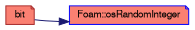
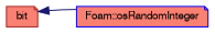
  digraph {
    rankdir=LR
    node [fillcolor=salmon fontname=FreeSans fontsize=10 shape=note style=filled]
    n1 [color=brown fontcolor=black height=0.2 label=bit width=0.4]
    n2 [color=blue height=0.2 label="Foam::osRandomInteger" width=0.4]
-   n1 -> n2 [color=midnightblue fontname=FreeSans fontsize=10 labelfontname=FreeSans labelfontsize=10 style=solid arrowhead=normal]
+   n2 -> n1 [color=midnightblue fontname=FreeSans fontsize=10 labelfontname=FreeSans labelfontsize=10 style=solid arrowhead=normal]
  }
